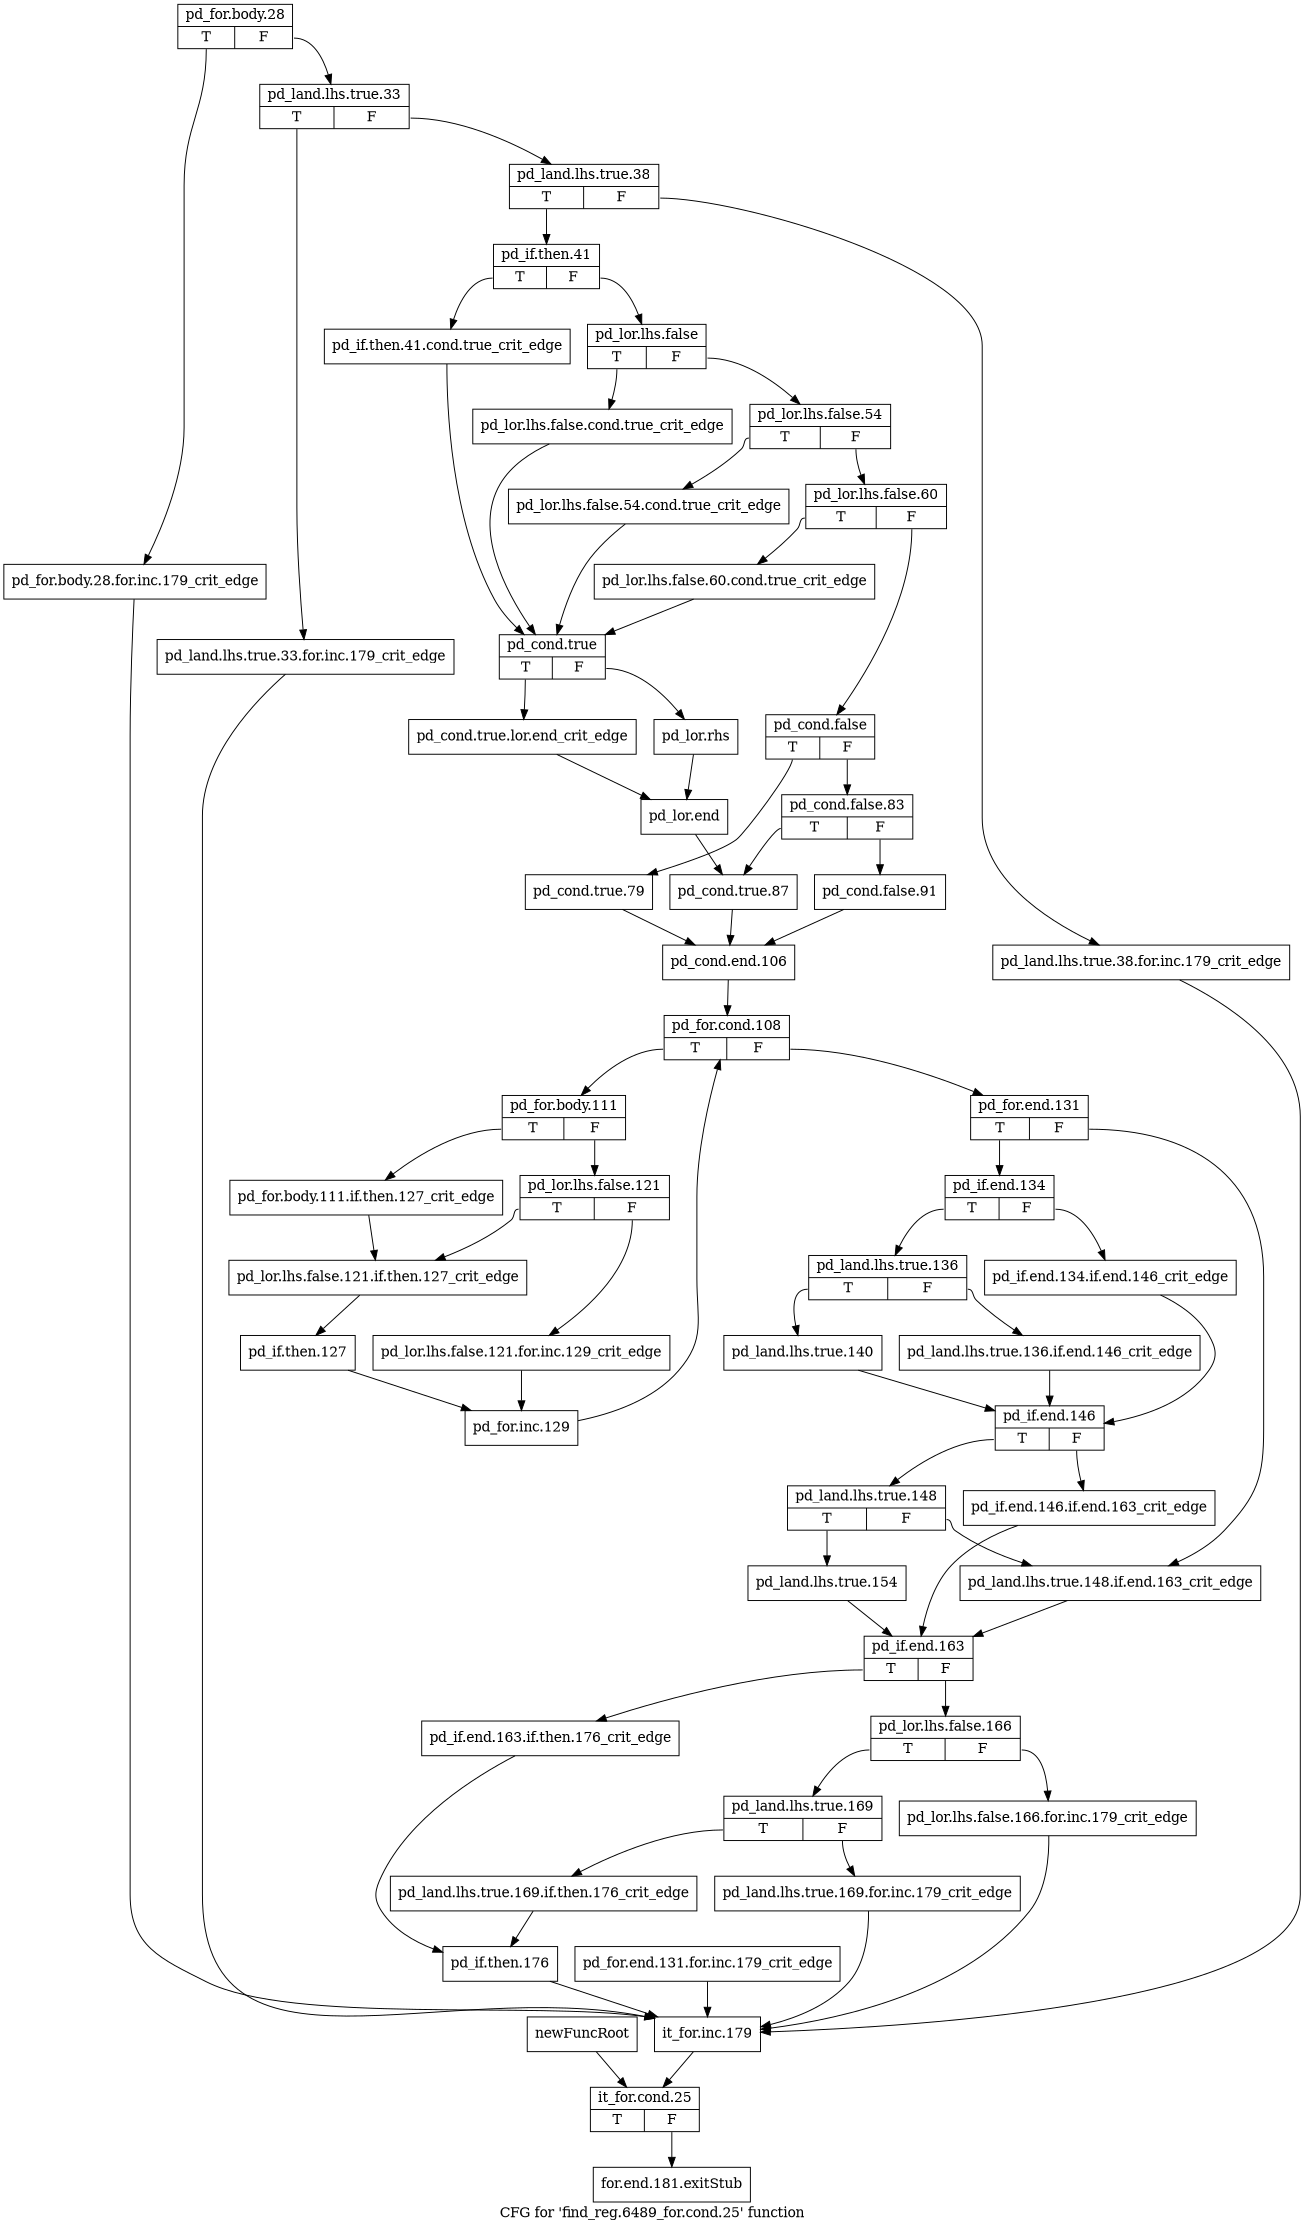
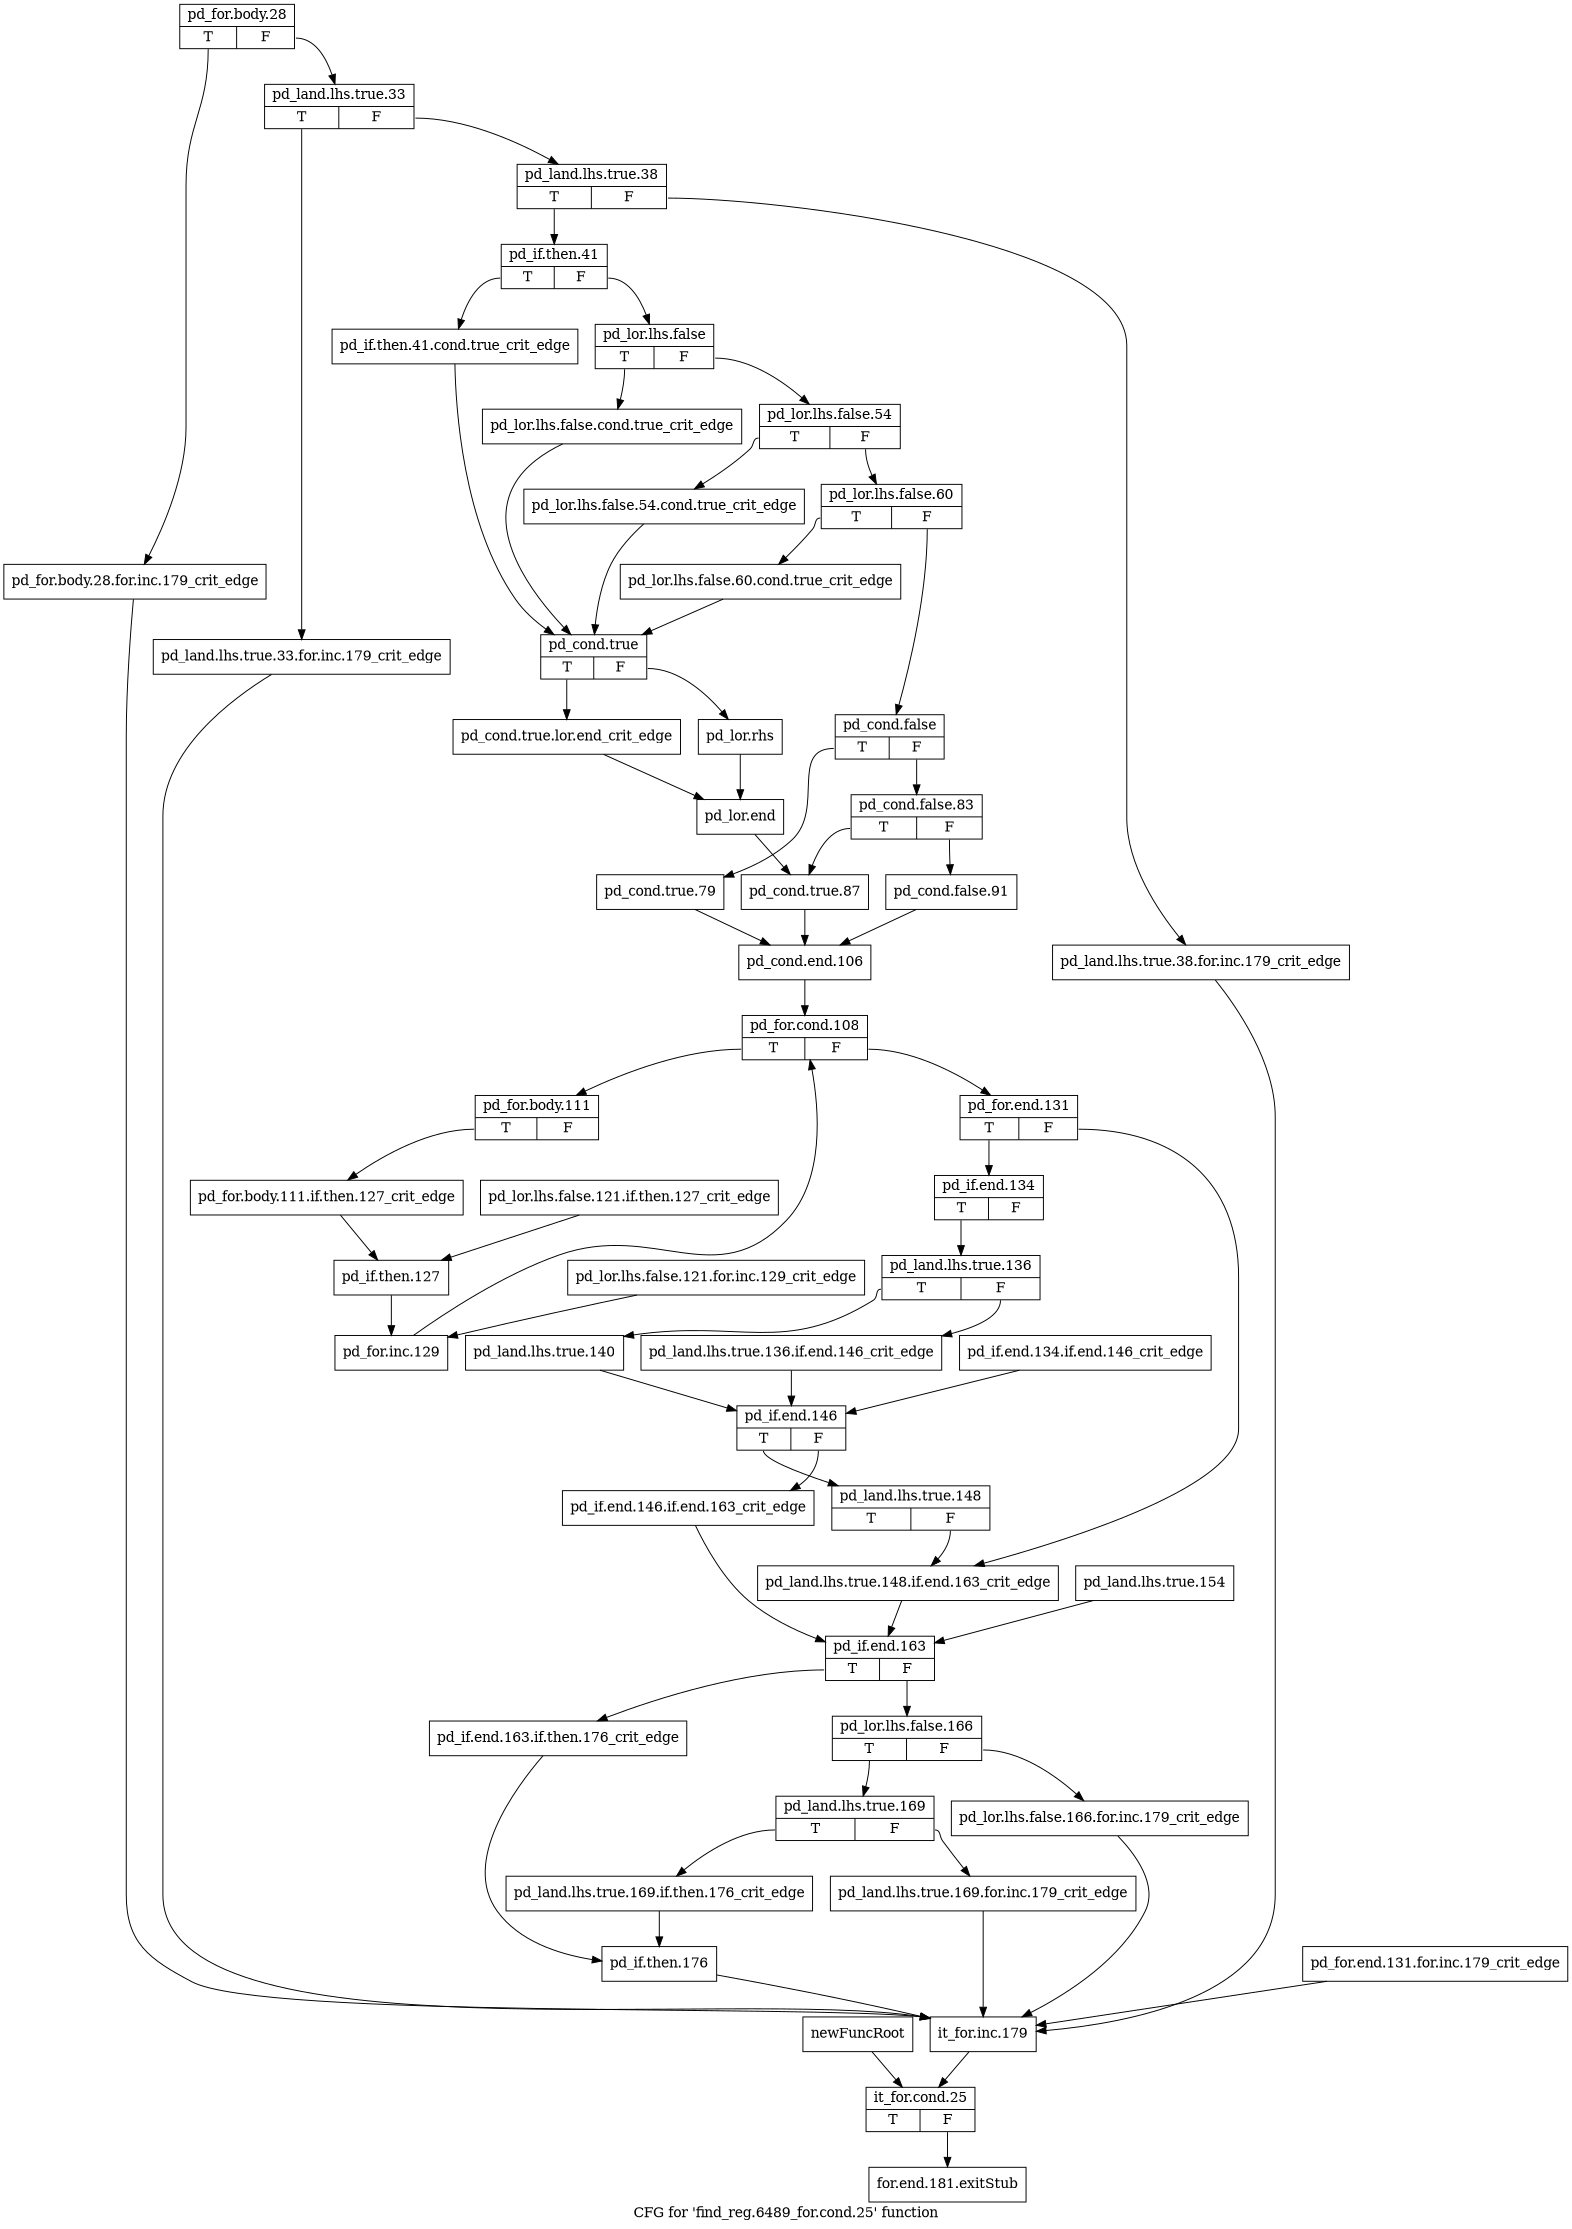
  digraph {
    label="CFG for 'find_reg.6489_for.cond.25' function"
    node [shape=record]
    n1 [label="{newFuncRoot}"]
    n2 [label="{it_for.cond.25|{<s0>T|<s1>F}}"]
    n3 [label="{for.end.181.exitStub}"]
    n4 [label="{pd_for.body.28|{<s0>T|<s1>F}}"]
    n5 [label="{pd_for.body.28.for.inc.179_crit_edge}"]
    n6 [label="{pd_land.lhs.true.33|{<s0>T|<s1>F}}"]
    n7 [label="{it_for.inc.179}"]
    n8 [label="{pd_land.lhs.true.33.for.inc.179_crit_edge}"]
    n9 [label="{pd_land.lhs.true.38|{<s0>T|<s1>F}}"]
    n10 [label="{pd_if.then.41|{<s0>T|<s1>F}}"]
    n11 [label="{pd_land.lhs.true.38.for.inc.179_crit_edge}"]
    n12 [label="{pd_if.then.41.cond.true_crit_edge}"]
    n13 [label="{pd_lor.lhs.false|{<s0>T|<s1>F}}"]
    n14 [label="{pd_cond.true|{<s0>T|<s1>F}}"]
    n15 [label="{pd_lor.lhs.false.cond.true_crit_edge}"]
    n16 [label="{pd_lor.lhs.false.54|{<s0>T|<s1>F}}"]
    n17 [label="{pd_cond.true.lor.end_crit_edge}"]
    n18 [label="{pd_lor.rhs}"]
    n19 [label="{pd_lor.lhs.false.54.cond.true_crit_edge}"]
    n20 [label="{pd_lor.lhs.false.60|{<s0>T|<s1>F}}"]
    n21 [label="{pd_lor.lhs.false.60.cond.true_crit_edge}"]
    n22 [label="{pd_cond.false|{<s0>T|<s1>F}}"]
    n23 [label="{pd_cond.true.79}"]
    n24 [label="{pd_cond.false.83|{<s0>T|<s1>F}}"]
    n25 [label="{pd_cond.end.106}"]
    n26 [label="{pd_cond.true.87}"]
    n27 [label="{pd_cond.false.91}"]
    n28 [label="{pd_for.cond.108|{<s0>T|<s1>F}}"]
    n29 [label="{pd_for.body.111|{<s0>T|<s1>F}}"]
    n30 [label="{pd_for.end.131|{<s0>T|<s1>F}}"]
    n31 [label="{pd_lor.end}"]
    n32 [label="{pd_for.body.111.if.then.127_crit_edge}"]
-   n33 [label="{pd_lor.lhs.false.121|{<s0>T|<s1>F}}"]
    n34 [label="{pd_if.end.134|{<s0>T|<s1>F}}"]
    n35 [label="{pd_land.lhs.true.148.if.end.163_crit_edge}"]
    n36 [label="{pd_if.then.127}"]
    n37 [label="{pd_lor.lhs.false.121.if.then.127_crit_edge}"]
    n38 [label="{pd_lor.lhs.false.121.for.inc.129_crit_edge}"]
    n39 [label="{pd_land.lhs.true.136|{<s0>T|<s1>F}}"]
    n40 [label="{pd_if.end.134.if.end.146_crit_edge}"]
    n41 [label="{pd_for.end.131.for.inc.179_crit_edge}"]
    n42 [label="{pd_land.lhs.true.140}"]
    n43 [label="{pd_land.lhs.true.136.if.end.146_crit_edge}"]
    n44 [label="{pd_if.end.146|{<s0>T|<s1>F}}"]
    n45 [label="{pd_land.lhs.true.148|{<s0>T|<s1>F}}"]
    n46 [label="{pd_if.end.146.if.end.163_crit_edge}"]
    n47 [label="{pd_land.lhs.true.154}"]
    n48 [label="{pd_if.end.163|{<s0>T|<s1>F}}"]
    n49 [label="{pd_if.end.163.if.then.176_crit_edge}"]
    n50 [label="{pd_lor.lhs.false.166|{<s0>T|<s1>F}}"]
    n51 [label="{pd_if.then.176}"]
    n52 [label="{pd_land.lhs.true.169|{<s0>T|<s1>F}}"]
    n53 [label="{pd_lor.lhs.false.166.for.inc.179_crit_edge}"]
    n54 [label="{pd_land.lhs.true.169.if.then.176_crit_edge}"]
    n55 [label="{pd_land.lhs.true.169.for.inc.179_crit_edge}"]
    n56 [label="{pd_for.inc.129}"]
    n1 -> n2
    n2 -> n3 [tailport=s1]
    n4 -> n5 [tailport=s0]
    n4 -> n6 [tailport=s1]
    n5 -> n7
    n6 -> n8 [tailport=s0]
    n6 -> n9 [tailport=s1]
    n7 -> n2
    n8 -> n7
    n9 -> n10 [tailport=s0]
    n9 -> n11 [tailport=s1]
    n10 -> n12 [tailport=s0]
    n10 -> n13 [tailport=s1]
    n11 -> n7
    n12 -> n14
    n13 -> n15 [tailport=s0]
    n13 -> n16 [tailport=s1]
    n14 -> n17 [tailport=s0]
    n14 -> n18 [tailport=s1]
    n15 -> n14
    n16 -> n19 [tailport=s0]
    n16 -> n20 [tailport=s1]
    n17 -> n31
    n18 -> n31
    n19 -> n14
    n20 -> n21 [tailport=s0]
    n20 -> n22 [tailport=s1]
    n21 -> n14
    n22 -> n23 [tailport=s0]
    n22 -> n24 [tailport=s1]
    n23 -> n25
    n24 -> n26 [tailport=s0]
    n24 -> n27 [tailport=s1]
    n25 -> n28
    n26 -> n25
    n27 -> n25
    n28 -> n29 [tailport=s0]
    n28 -> n30 [tailport=s1]
    n29 -> n32 [tailport=s0]
-   n29 -> n33 [tailport=s1]
    n30 -> n34 [tailport=s0]
    n30 -> n35 [tailport=s1]
    n31 -> n26
-   n32 -> n37
-   n33 -> n37 [tailport=s0]
-   n33 -> n38 [tailport=s1]
+   n32 -> n36
    n34 -> n39 [tailport=s0]
-   n34 -> n40 [tailport=s1]
    n35 -> n48
    n36 -> n56
    n37 -> n36
    n38 -> n56
    n39 -> n42 [tailport=s0]
    n39 -> n43 [tailport=s1]
    n40 -> n44
    n41 -> n7
    n42 -> n44
    n43 -> n44
    n44 -> n45 [tailport=s0]
    n44 -> n46 [tailport=s1]
    n45 -> n35 [tailport=s1]
-   n45 -> n47 [tailport=s0]
    n46 -> n48
    n47 -> n48
    n48 -> n49 [tailport=s0]
    n48 -> n50 [tailport=s1]
    n49 -> n51
    n50 -> n52 [tailport=s0]
    n50 -> n53 [tailport=s1]
    n51 -> n7
    n52 -> n54 [tailport=s0]
    n52 -> n55 [tailport=s1]
    n53 -> n7
    n54 -> n51
    n55 -> n7
    n56 -> n28
  }
